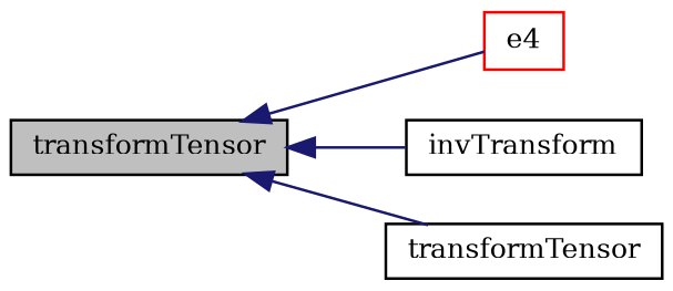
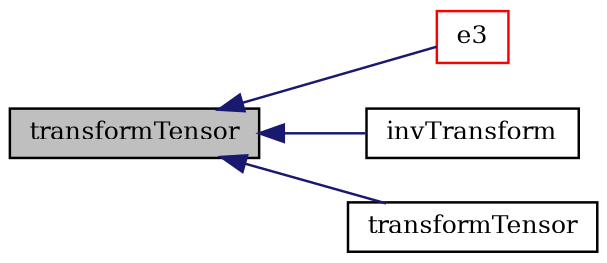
  digraph {
    rankdir=LR
    fontname="DejaVu Serif"
    node [color=black fontname="DejaVu Serif" fontsize=10 shape=record]
    edge [color=midnightblue dir=back fontname="DejaVu Serif" fontsize=10 labelfontname=Helvetica labelfontsize=10 style=solid]
    n1 [fillcolor=grey75 fontcolor=black height=0.2 label=transformTensor style=filled width=0.4]
-   n2 [color=red height=0.2 label=e4 width=0.4]
+   n2 [color=red height=0.2 label=e3 width=0.4]
    n3 [height=0.2 label=invTransform width=0.4]
    n4 [height=0.2 label=transformTensor width=0.4]
    n1 -> n2
    n1 -> n3
    n1 -> n4
  }
